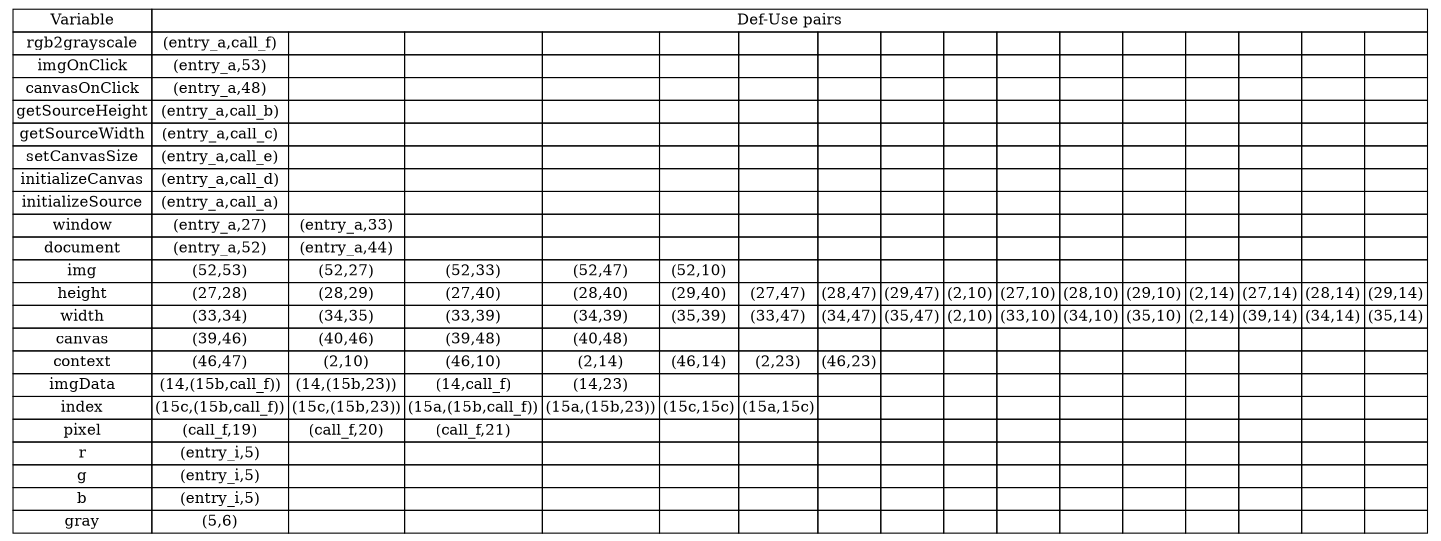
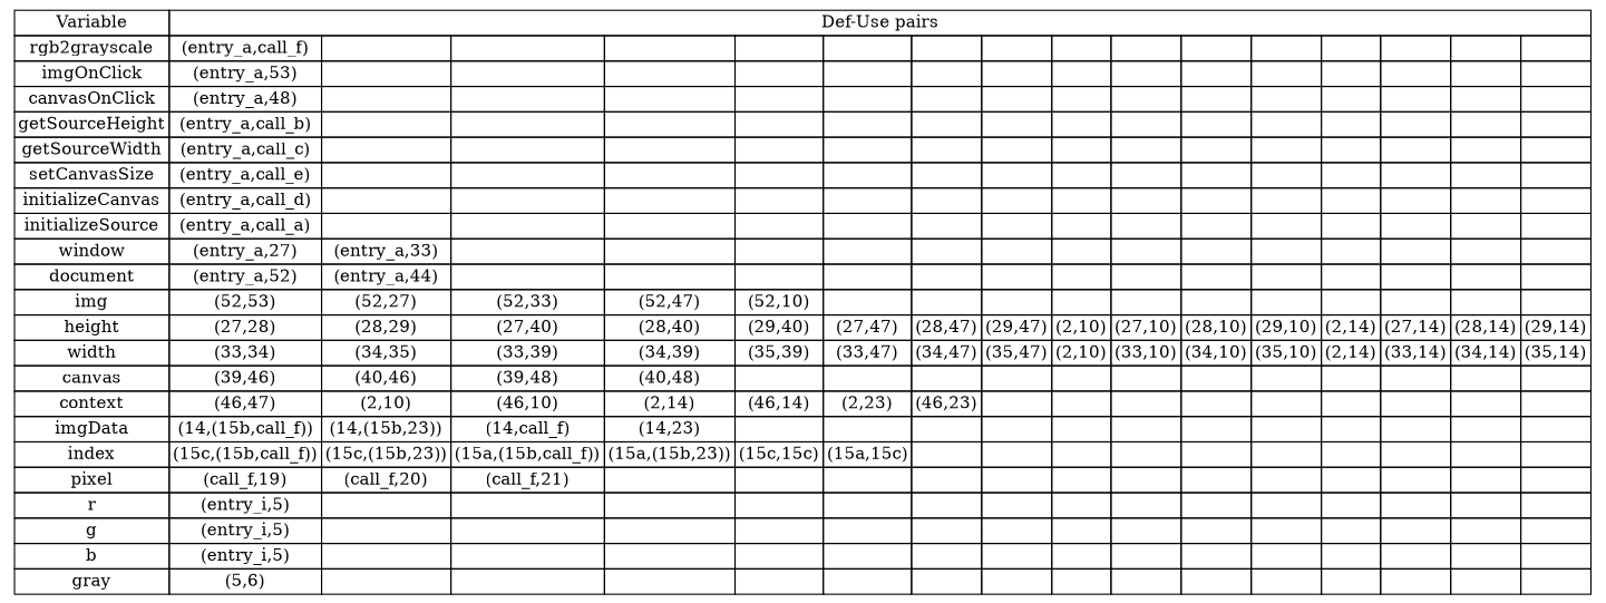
  digraph {
    rankdir=LR
-   n1 [label=< <TABLE BORDER="0" CELLBORDER="1" CELLSPACING="0"> <tr><td>Variable</td><td COLSPAN="16">Def-Use pairs</td></tr><tr><td>rgb2grayscale</td><td>(entry_a,call_f)</td><td></td><td></td><td></td><td></td><td></td><td></td><td></td><td></td><td></td><td></td><td></td><td></td><td></td><td></td><td></td></tr> <tr><td>imgOnClick</td><td>(entry_a,53)</td><td></td><td></td><td></td><td></td><td></td><td></td><td></td><td></td><td></td><td></td><td></td><td></td><td></td><td></td><td></td></tr> <tr><td>canvasOnClick</td><td>(entry_a,48)</td><td></td><td></td><td></td><td></td><td></td><td></td><td></td><td></td><td></td><td></td><td></td><td></td><td></td><td></td><td></td></tr> <tr><td>getSourceHeight</td><td>(entry_a,call_b)</td><td></td><td></td><td></td><td></td><td></td><td></td><td></td><td></td><td></td><td></td><td></td><td></td><td></td><td></td><td></td></tr> <tr><td>getSourceWidth</td><td>(entry_a,call_c)</td><td></td><td></td><td></td><td></td><td></td><td></td><td></td><td></td><td></td><td></td><td></td><td></td><td></td><td></td><td></td></tr> <tr><td>setCanvasSize</td><td>(entry_a,call_e)</td><td></td><td></td><td></td><td></td><td></td><td></td><td></td><td></td><td></td><td></td><td></td><td></td><td></td><td></td><td></td></tr> <tr><td>initializeCanvas</td><td>(entry_a,call_d)</td><td></td><td></td><td></td><td></td><td></td><td></td><td></td><td></td><td></td><td></td><td></td><td></td><td></td><td></td><td></td></tr> <tr><td>initializeSource</td><td>(entry_a,call_a)</td><td></td><td></td><td></td><td></td><td></td><td></td><td></td><td></td><td></td><td></td><td></td><td></td><td></td><td></td><td></td></tr> <tr><td>window</td><td>(entry_a,27)</td><td>(entry_a,33)</td><td></td><td></td><td></td><td></td><td></td><td></td><td></td><td></td><td></td><td></td><td></td><td></td><td></td><td></td></tr> <tr><td>document</td><td>(entry_a,52)</td><td>(entry_a,44)</td><td></td><td></td><td></td><td></td><td></td><td></td><td></td><td></td><td></td><td></td><td></td><td></td><td></td><td></td></tr> <tr><td>img</td><td>(52,53)</td><td>(52,27)</td><td>(52,33)</td><td>(52,47)</td><td>(52,10)</td><td></td><td></td><td></td><td></td><td></td><td></td><td></td><td></td><td></td><td></td><td></td></tr> <tr><td>height</td><td>(27,28)</td><td>(28,29)</td><td>(27,40)</td><td>(28,40)</td><td>(29,40)</td><td>(27,47)</td><td>(28,47)</td><td>(29,47)</td><td>(2,10)</td><td>(27,10)</td><td>(28,10)</td><td>(29,10)</td><td>(2,14)</td><td>(27,14)</td><td>(28,14)</td><td>(29,14)</td></tr> <tr><td>width</td><td>(33,34)</td><td>(34,35)</td><td>(33,39)</td><td>(34,39)</td><td>(35,39)</td><td>(33,47)</td><td>(34,47)</td><td>(35,47)</td><td>(2,10)</td><td>(33,10)</td><td>(34,10)</td><td>(35,10)</td><td>(2,14)</td><td>(39,14)</td><td>(34,14)</td><td>(35,14)</td></tr> <tr><td>canvas</td><td>(39,46)</td><td>(40,46)</td><td>(39,48)</td><td>(40,48)</td><td></td><td></td><td></td><td></td><td></td><td></td><td></td><td></td><td></td><td></td><td></td><td></td></tr> <tr><td>context</td><td>(46,47)</td><td>(2,10)</td><td>(46,10)</td><td>(2,14)</td><td>(46,14)</td><td>(2,23)</td><td>(46,23)</td><td></td><td></td><td></td><td></td><td></td><td></td><td></td><td></td><td></td></tr> <tr><td>imgData</td><td>(14,(15b,call_f))</td><td>(14,(15b,23))</td><td>(14,call_f)</td><td>(14,23)</td><td></td><td></td><td></td><td></td><td></td><td></td><td></td><td></td><td></td><td></td><td></td><td></td></tr> <tr><td>index</td><td>(15c,(15b,call_f))</td><td>(15c,(15b,23))</td><td>(15a,(15b,call_f))</td><td>(15a,(15b,23))</td><td>(15c,15c)</td><td>(15a,15c)</td><td></td><td></td><td></td><td></td><td></td><td></td><td></td><td></td><td></td><td></td></tr> <tr><td>pixel</td><td>(call_f,19)</td><td>(call_f,20)</td><td>(call_f,21)</td><td></td><td></td><td></td><td></td><td></td><td></td><td></td><td></td><td></td><td></td><td></td><td></td><td></td></tr> <tr><td>r</td><td>(entry_i,5)</td><td></td><td></td><td></td><td></td><td></td><td></td><td></td><td></td><td></td><td></td><td></td><td></td><td></td><td></td><td></td></tr> <tr><td>g</td><td>(entry_i,5)</td><td></td><td></td><td></td><td></td><td></td><td></td><td></td><td></td><td></td><td></td><td></td><td></td><td></td><td></td><td></td></tr> <tr><td>b</td><td>(entry_i,5)</td><td></td><td></td><td></td><td></td><td></td><td></td><td></td><td></td><td></td><td></td><td></td><td></td><td></td><td></td><td></td></tr> <tr><td>gray</td><td>(5,6)</td><td></td><td></td><td></td><td></td><td></td><td></td><td></td><td></td><td></td><td></td><td></td><td></td><td></td><td></td><td></td></tr> </TABLE> > shape=plaintext]
+   n1 [label=< <TABLE BORDER="0" CELLBORDER="1" CELLSPACING="0"> <tr><td>Variable</td><td COLSPAN="16">Def-Use pairs</td></tr><tr><td>rgb2grayscale</td><td>(entry_a,call_f)</td><td></td><td></td><td></td><td></td><td></td><td></td><td></td><td></td><td></td><td></td><td></td><td></td><td></td><td></td><td></td></tr> <tr><td>imgOnClick</td><td>(entry_a,53)</td><td></td><td></td><td></td><td></td><td></td><td></td><td></td><td></td><td></td><td></td><td></td><td></td><td></td><td></td><td></td></tr> <tr><td>canvasOnClick</td><td>(entry_a,48)</td><td></td><td></td><td></td><td></td><td></td><td></td><td></td><td></td><td></td><td></td><td></td><td></td><td></td><td></td><td></td></tr> <tr><td>getSourceHeight</td><td>(entry_a,call_b)</td><td></td><td></td><td></td><td></td><td></td><td></td><td></td><td></td><td></td><td></td><td></td><td></td><td></td><td></td><td></td></tr> <tr><td>getSourceWidth</td><td>(entry_a,call_c)</td><td></td><td></td><td></td><td></td><td></td><td></td><td></td><td></td><td></td><td></td><td></td><td></td><td></td><td></td><td></td></tr> <tr><td>setCanvasSize</td><td>(entry_a,call_e)</td><td></td><td></td><td></td><td></td><td></td><td></td><td></td><td></td><td></td><td></td><td></td><td></td><td></td><td></td><td></td></tr> <tr><td>initializeCanvas</td><td>(entry_a,call_d)</td><td></td><td></td><td></td><td></td><td></td><td></td><td></td><td></td><td></td><td></td><td></td><td></td><td></td><td></td><td></td></tr> <tr><td>initializeSource</td><td>(entry_a,call_a)</td><td></td><td></td><td></td><td></td><td></td><td></td><td></td><td></td><td></td><td></td><td></td><td></td><td></td><td></td><td></td></tr> <tr><td>window</td><td>(entry_a,27)</td><td>(entry_a,33)</td><td></td><td></td><td></td><td></td><td></td><td></td><td></td><td></td><td></td><td></td><td></td><td></td><td></td><td></td></tr> <tr><td>document</td><td>(entry_a,52)</td><td>(entry_a,44)</td><td></td><td></td><td></td><td></td><td></td><td></td><td></td><td></td><td></td><td></td><td></td><td></td><td></td><td></td></tr> <tr><td>img</td><td>(52,53)</td><td>(52,27)</td><td>(52,33)</td><td>(52,47)</td><td>(52,10)</td><td></td><td></td><td></td><td></td><td></td><td></td><td></td><td></td><td></td><td></td><td></td></tr> <tr><td>height</td><td>(27,28)</td><td>(28,29)</td><td>(27,40)</td><td>(28,40)</td><td>(29,40)</td><td>(27,47)</td><td>(28,47)</td><td>(29,47)</td><td>(2,10)</td><td>(27,10)</td><td>(28,10)</td><td>(29,10)</td><td>(2,14)</td><td>(27,14)</td><td>(28,14)</td><td>(29,14)</td></tr> <tr><td>width</td><td>(33,34)</td><td>(34,35)</td><td>(33,39)</td><td>(34,39)</td><td>(35,39)</td><td>(33,47)</td><td>(34,47)</td><td>(35,47)</td><td>(2,10)</td><td>(33,10)</td><td>(34,10)</td><td>(35,10)</td><td>(2,14)</td><td>(33,14)</td><td>(34,14)</td><td>(35,14)</td></tr> <tr><td>canvas</td><td>(39,46)</td><td>(40,46)</td><td>(39,48)</td><td>(40,48)</td><td></td><td></td><td></td><td></td><td></td><td></td><td></td><td></td><td></td><td></td><td></td><td></td></tr> <tr><td>context</td><td>(46,47)</td><td>(2,10)</td><td>(46,10)</td><td>(2,14)</td><td>(46,14)</td><td>(2,23)</td><td>(46,23)</td><td></td><td></td><td></td><td></td><td></td><td></td><td></td><td></td><td></td></tr> <tr><td>imgData</td><td>(14,(15b,call_f))</td><td>(14,(15b,23))</td><td>(14,call_f)</td><td>(14,23)</td><td></td><td></td><td></td><td></td><td></td><td></td><td></td><td></td><td></td><td></td><td></td><td></td></tr> <tr><td>index</td><td>(15c,(15b,call_f))</td><td>(15c,(15b,23))</td><td>(15a,(15b,call_f))</td><td>(15a,(15b,23))</td><td>(15c,15c)</td><td>(15a,15c)</td><td></td><td></td><td></td><td></td><td></td><td></td><td></td><td></td><td></td><td></td></tr> <tr><td>pixel</td><td>(call_f,19)</td><td>(call_f,20)</td><td>(call_f,21)</td><td></td><td></td><td></td><td></td><td></td><td></td><td></td><td></td><td></td><td></td><td></td><td></td><td></td></tr> <tr><td>r</td><td>(entry_i,5)</td><td></td><td></td><td></td><td></td><td></td><td></td><td></td><td></td><td></td><td></td><td></td><td></td><td></td><td></td><td></td></tr> <tr><td>g</td><td>(entry_i,5)</td><td></td><td></td><td></td><td></td><td></td><td></td><td></td><td></td><td></td><td></td><td></td><td></td><td></td><td></td><td></td></tr> <tr><td>b</td><td>(entry_i,5)</td><td></td><td></td><td></td><td></td><td></td><td></td><td></td><td></td><td></td><td></td><td></td><td></td><td></td><td></td><td></td></tr> <tr><td>gray</td><td>(5,6)</td><td></td><td></td><td></td><td></td><td></td><td></td><td></td><td></td><td></td><td></td><td></td><td></td><td></td><td></td><td></td></tr> </TABLE> > shape=plaintext]
  }
